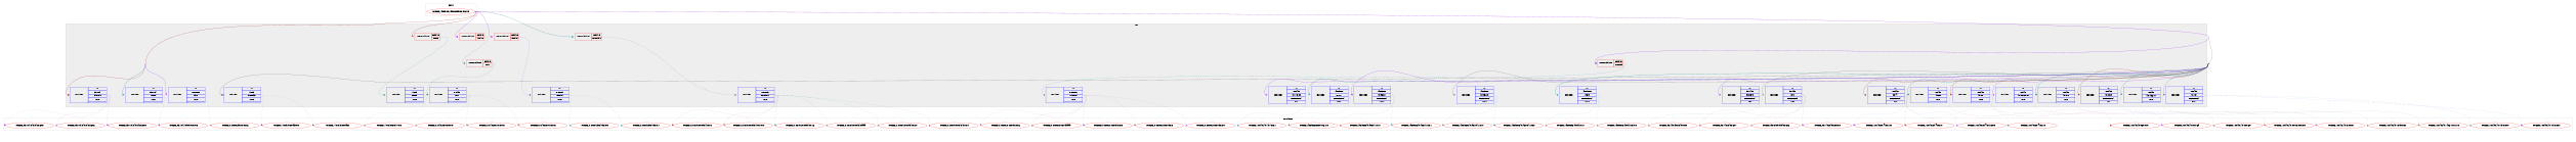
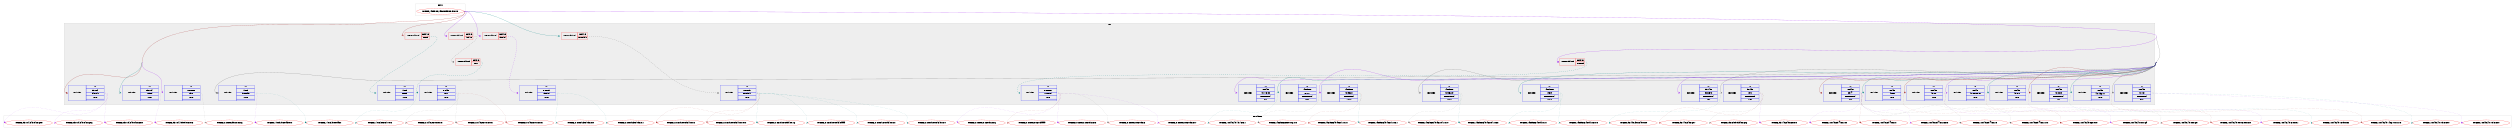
  digraph {
    compound=true
    concentrate=true
    fontname=Helvetica
    fontsize=10
    newrank=true
    rankdir=TB
    ranksep=1.5
    node [color=red fontname=Helvetica fontsize=10]
    edge [arrowhead=dot color=teal headport=w style=dotted tailport=e weight=100]
    n1 [label="portage://xfce-extra/xfce4-screensaver-0.1.8" width=4]
    n2 [color=blue label=<<TABLE BORDER="0" CELLBORDER="1" CELLSPACING="0" CELLPADDING="4" WIDTH="220"><TR><TD ROWSPAN="6" CELLPADDING="30">pack_dep</TD></TR><TR><TD WIDTH="110">no</TD></TR><TR><TD>dev-util</TD></TR><TR><TD>glib-utils</TD></TR><TR><TD>none</TD></TR><TR><TD></TD></TR></TABLE>> shape=none]
    n3 [color=blue label=<<TABLE BORDER="0" CELLBORDER="1" CELLSPACING="0" CELLPADDING="4" WIDTH="220"><TR><TD ROWSPAN="6" CELLPADDING="30">pack_dep</TD></TR><TR><TD WIDTH="110">no</TD></TR><TR><TD>dev-util</TD></TR><TR><TD>intltool</TD></TR><TR><TD>none</TD></TR><TR><TD></TD></TR></TABLE>> shape=none]
    n4 [color=blue label=<<TABLE BORDER="0" CELLBORDER="1" CELLSPACING="0" CELLPADDING="4" WIDTH="220"><TR><TD ROWSPAN="6" CELLPADDING="30">pack_dep</TD></TR><TR><TD WIDTH="110">no</TD></TR><TR><TD>sys-apps</TD></TR><TR><TD>dbus</TD></TR><TR><TD>none</TD></TR><TR><TD></TD></TR></TABLE>> shape=none]
    n5 [color=blue label=<<TABLE BORDER="0" CELLBORDER="1" CELLSPACING="0" CELLPADDING="4" WIDTH="220"><TR><TD ROWSPAN="6" CELLPADDING="30">pack_dep</TD></TR><TR><TD WIDTH="110">no</TD></TR><TR><TD>virtual</TD></TR><TR><TD>pkgconfig</TD></TR><TR><TD>none</TD></TR><TR><TD></TD></TR></TABLE>> shape=none]
    n6 [color=blue label=<<TABLE BORDER="0" CELLBORDER="1" CELLSPACING="0" CELLPADDING="4" WIDTH="220"><TR><TD ROWSPAN="6" CELLPADDING="30">pack_dep</TD></TR><TR><TD WIDTH="110">no</TD></TR><TR><TD>sys-auth</TD></TR><TR><TD>consolekit</TD></TR><TR><TD>none</TD></TR><TR><TD></TD></TR></TABLE>> shape=none]
    n7 [label=<<TABLE BORDER="0" CELLBORDER="1" CELLSPACING="0" CELLPADDING="4"><TR><TD ROWSPAN="3" CELLPADDING="10">use_conditional</TD></TR><TR><TD>positive</TD></TR><TR><TD>consolekit</TD></TR></TABLE>> shape=none]
    n8 [color=blue label=<<TABLE BORDER="0" CELLBORDER="1" CELLSPACING="0" CELLPADDING="4" WIDTH="220"><TR><TD ROWSPAN="6" CELLPADDING="30">pack_dep</TD></TR><TR><TD WIDTH="110">no</TD></TR><TR><TD>sys-auth</TD></TR><TR><TD>elogind</TD></TR><TR><TD>none</TD></TR><TR><TD></TD></TR></TABLE>> shape=none]
    n9 [label=<<TABLE BORDER="0" CELLBORDER="1" CELLSPACING="0" CELLPADDING="4"><TR><TD ROWSPAN="3" CELLPADDING="10">use_conditional</TD></TR><TR><TD>positive</TD></TR><TR><TD>elogind</TD></TR></TABLE>> shape=none]
    n10 [color=blue label=<<TABLE BORDER="0" CELLBORDER="1" CELLSPACING="0" CELLPADDING="4" WIDTH="220"><TR><TD ROWSPAN="6" CELLPADDING="30">pack_dep</TD></TR><TR><TD WIDTH="110">no</TD></TR><TR><TD>sys-libs</TD></TR><TR><TD>pam</TD></TR><TR><TD>none</TD></TR><TR><TD></TD></TR></TABLE>> shape=none]
    n11 [label=<<TABLE BORDER="0" CELLBORDER="1" CELLSPACING="0" CELLPADDING="4"><TR><TD ROWSPAN="3" CELLPADDING="10">use_conditional</TD></TR><TR><TD>positive</TD></TR><TR><TD>pam</TD></TR></TABLE>> shape=none]
    n12 [label=<<TABLE BORDER="0" CELLBORDER="1" CELLSPACING="0" CELLPADDING="4"><TR><TD ROWSPAN="3" CELLPADDING="10">use_conditional</TD></TR><TR><TD>positive</TD></TR><TR><TD>locking</TD></TR></TABLE>> shape=none]
    n13 [color=blue label=<<TABLE BORDER="0" CELLBORDER="1" CELLSPACING="0" CELLPADDING="4" WIDTH="220"><TR><TD ROWSPAN="6" CELLPADDING="30">pack_dep</TD></TR><TR><TD WIDTH="110">no</TD></TR><TR><TD>virtual</TD></TR><TR><TD>opengl</TD></TR><TR><TD>none</TD></TR><TR><TD></TD></TR></TABLE>> shape=none]
    n14 [label=<<TABLE BORDER="0" CELLBORDER="1" CELLSPACING="0" CELLPADDING="4"><TR><TD ROWSPAN="3" CELLPADDING="10">use_conditional</TD></TR><TR><TD>positive</TD></TR><TR><TD>opengl</TD></TR></TABLE>> shape=none]
    n15 [color=blue label=<<TABLE BORDER="0" CELLBORDER="1" CELLSPACING="0" CELLPADDING="4" WIDTH="220"><TR><TD ROWSPAN="6" CELLPADDING="30">pack_dep</TD></TR><TR><TD WIDTH="110">no</TD></TR><TR><TD>sys-apps</TD></TR><TR><TD>systemd</TD></TR><TR><TD>none</TD></TR><TR><TD></TD></TR></TABLE>> shape=none]
    n16 [label=<<TABLE BORDER="0" CELLBORDER="1" CELLSPACING="0" CELLPADDING="4"><TR><TD ROWSPAN="3" CELLPADDING="10">use_conditional</TD></TR><TR><TD>positive</TD></TR><TR><TD>systemd</TD></TR></TABLE>> shape=none]
    n17 [color=blue label=<<TABLE BORDER="0" CELLBORDER="1" CELLSPACING="0" CELLPADDING="4" WIDTH="220"><TR><TD ROWSPAN="6" CELLPADDING="30">pack_dep</TD></TR><TR><TD WIDTH="110">no</TD></TR><TR><TD>dev-libs</TD></TR><TR><TD>dbus-glib</TD></TR><TR><TD>greaterequal</TD></TR><TR><TD>0.30</TD></TR></TABLE>> shape=none]
    n18 [color=blue label=<<TABLE BORDER="0" CELLBORDER="1" CELLSPACING="0" CELLPADDING="4" WIDTH="220"><TR><TD ROWSPAN="6" CELLPADDING="30">pack_dep</TD></TR><TR><TD WIDTH="110">no</TD></TR><TR><TD>dev-libs</TD></TR><TR><TD>glib</TD></TR><TR><TD>greaterequal</TD></TR><TR><TD>2.50</TD></TR></TABLE>> shape=none]
    n19 [color=blue label=<<TABLE BORDER="0" CELLBORDER="1" CELLSPACING="0" CELLPADDING="4" WIDTH="220"><TR><TD ROWSPAN="6" CELLPADDING="30">pack_dep</TD></TR><TR><TD WIDTH="110">no</TD></TR><TR><TD>x11-libs</TD></TR><TR><TD>gtk+</TD></TR><TR><TD>greaterequal</TD></TR><TR><TD>3.22</TD></TR></TABLE>> shape=none]
    n20 [color=blue label=<<TABLE BORDER="0" CELLBORDER="1" CELLSPACING="0" CELLPADDING="4" WIDTH="220"><TR><TD ROWSPAN="6" CELLPADDING="30">pack_dep</TD></TR><TR><TD WIDTH="110">no</TD></TR><TR><TD>x11-libs</TD></TR><TR><TD>libICE</TD></TR><TR><TD>none</TD></TR><TR><TD></TD></TR></TABLE>> shape=none]
    n21 [color=blue label=<<TABLE BORDER="0" CELLBORDER="1" CELLSPACING="0" CELLPADDING="4" WIDTH="220"><TR><TD ROWSPAN="6" CELLPADDING="30">pack_dep</TD></TR><TR><TD WIDTH="110">no</TD></TR><TR><TD>x11-libs</TD></TR><TR><TD>libX11</TD></TR><TR><TD>none</TD></TR><TR><TD></TD></TR></TABLE>> shape=none]
    n22 [color=blue label=<<TABLE BORDER="0" CELLBORDER="1" CELLSPACING="0" CELLPADDING="4" WIDTH="220"><TR><TD ROWSPAN="6" CELLPADDING="30">pack_dep</TD></TR><TR><TD WIDTH="110">no</TD></TR><TR><TD>x11-libs</TD></TR><TR><TD>libXScrnSaver</TD></TR><TR><TD>none</TD></TR><TR><TD></TD></TR></TABLE>> shape=none]
    n23 [color=blue label=<<TABLE BORDER="0" CELLBORDER="1" CELLSPACING="0" CELLPADDING="4" WIDTH="220"><TR><TD ROWSPAN="6" CELLPADDING="30">pack_dep</TD></TR><TR><TD WIDTH="110">no</TD></TR><TR><TD>x11-libs</TD></TR><TR><TD>libXext</TD></TR><TR><TD>none</TD></TR><TR><TD></TD></TR></TABLE>> shape=none]
    n24 [color=blue label=<<TABLE BORDER="0" CELLBORDER="1" CELLSPACING="0" CELLPADDING="4" WIDTH="220"><TR><TD ROWSPAN="6" CELLPADDING="30">pack_dep</TD></TR><TR><TD WIDTH="110">no</TD></TR><TR><TD>x11-libs</TD></TR><TR><TD>libXrandr</TD></TR><TR><TD>greaterequal</TD></TR><TR><TD>1.3</TD></TR></TABLE>> shape=none]
    n25 [color=blue label=<<TABLE BORDER="0" CELLBORDER="1" CELLSPACING="0" CELLPADDING="4" WIDTH="220"><TR><TD ROWSPAN="6" CELLPADDING="30">pack_dep</TD></TR><TR><TD WIDTH="110">no</TD></TR><TR><TD>x11-libs</TD></TR><TR><TD>libXxf86vm</TD></TR><TR><TD>none</TD></TR><TR><TD></TD></TR></TABLE>> shape=none]
    n26 [color=blue label=<<TABLE BORDER="0" CELLBORDER="1" CELLSPACING="0" CELLPADDING="4" WIDTH="220"><TR><TD ROWSPAN="6" CELLPADDING="30">pack_dep</TD></TR><TR><TD WIDTH="110">no</TD></TR><TR><TD>x11-libs</TD></TR><TR><TD>libwnck</TD></TR><TR><TD>greaterequal</TD></TR><TR><TD>3.20</TD></TR></TABLE>> shape=none]
    n27 [color=blue label=<<TABLE BORDER="0" CELLBORDER="1" CELLSPACING="0" CELLPADDING="4" WIDTH="220"><TR><TD ROWSPAN="6" CELLPADDING="30">pack_dep</TD></TR><TR><TD WIDTH="110">no</TD></TR><TR><TD>x11-libs</TD></TR><TR><TD>libxklavier</TD></TR><TR><TD>greaterequal</TD></TR><TR><TD>5.2</TD></TR></TABLE>> shape=none]
    n28 [color=blue label=<<TABLE BORDER="0" CELLBORDER="1" CELLSPACING="0" CELLPADDING="4" WIDTH="220"><TR><TD ROWSPAN="6" CELLPADDING="30">pack_dep</TD></TR><TR><TD WIDTH="110">no</TD></TR><TR><TD>xfce-base</TD></TR><TR><TD>garcon</TD></TR><TR><TD>greaterequal</TD></TR><TR><TD>0.5.0</TD></TR></TABLE>> shape=none]
    n29 [color=blue label=<<TABLE BORDER="0" CELLBORDER="1" CELLSPACING="0" CELLPADDING="4" WIDTH="220"><TR><TD ROWSPAN="6" CELLPADDING="30">pack_dep</TD></TR><TR><TD WIDTH="110">no</TD></TR><TR><TD>xfce-base</TD></TR><TR><TD>libxfce4ui</TD></TR><TR><TD>greaterequal</TD></TR><TR><TD>4.12.1</TD></TR></TABLE>> shape=none]
    n30 [color=blue label=<<TABLE BORDER="0" CELLBORDER="1" CELLSPACING="0" CELLPADDING="4" WIDTH="220"><TR><TD ROWSPAN="6" CELLPADDING="30">pack_dep</TD></TR><TR><TD WIDTH="110">no</TD></TR><TR><TD>xfce-base</TD></TR><TR><TD>libxfce4util</TD></TR><TR><TD>greaterequal</TD></TR><TR><TD>4.12.1</TD></TR></TABLE>> shape=none]
    n31 [color=blue label=<<TABLE BORDER="0" CELLBORDER="1" CELLSPACING="0" CELLPADDING="4" WIDTH="220"><TR><TD ROWSPAN="6" CELLPADDING="30">pack_dep</TD></TR><TR><TD WIDTH="110">no</TD></TR><TR><TD>xfce-base</TD></TR><TR><TD>xfconf</TD></TR><TR><TD>greaterequal</TD></TR><TR><TD>4.12.1</TD></TR></TABLE>> shape=none]
    n32 [label="portage://sys-apps/dbus-1.12.16" width=4]
    n33 [label="portage://dev-util/glib-utils-2.58.3" width=4]
    n34 [label="portage://dev-util/glib-utils-2.60.6" width=4]
    n35 [label="portage://dev-util/glib-utils-2.60.8" width=4]
    n36 [label="portage://dev-util/intltool-0.51.0-r2" width=4]
    n37 [label="portage://virtual/pkgconfig-0-r1" width=4]
    n38 [label="portage://virtual/pkgconfig-1" width=4]
    n39 [label="portage://sys-auth/consolekit-0.4.6" width=4]
    n40 [label="portage://sys-auth/consolekit-1.1.0-r1" width=4]
    n41 [label="portage://sys-auth/consolekit-1.1.2" width=4]
    n42 [label="portage://sys-auth/consolekit-1.2.0" width=4]
    n43 [label="portage://sys-auth/consolekit-1.2.1" width=4]
    n44 [label="portage://sys-auth/consolekit-9999" width=4]
    n45 [label="portage://sys-auth/elogind-241.3" width=4]
    n46 [label="portage://sys-auth/elogind-241.4" width=4]
    n47 [label="portage://sys-libs/pam-1.2.1-r2" width=4]
    n48 [label="portage://sys-libs/pam-1.3.0-r2" width=4]
    n49 [label="portage://sys-libs/pam-1.3.1-r1" width=4]
    n50 [label="portage://virtual/opengl-7.0-r2" width=4]
    n51 [label="portage://sys-apps/systemd-242-r6" width=4]
    n52 [label="portage://sys-apps/systemd-242-r7" width=4]
    n53 [label="portage://sys-apps/systemd-243" width=4]
    n54 [label="portage://sys-apps/systemd-243-r2" width=4]
    n55 [label="portage://sys-apps/systemd-9999" width=4]
    n56 [label="portage://dev-libs/dbus-glib-0.110" width=4]
    n57 [label="portage://dev-libs/glib-2.58.3-r1" width=4]
    n58 [label="portage://dev-elogind/glib-2.60.6" width=4]
    n59 [label="portage://dev-libs/glib-2.60.7" width=4]
    n60 [label="portage://x11-libs/gtk+-2.24.32-r1" width=4]
    n61 [label="portage://x11-libs/gtk+-3.24.1" width=4]
    n62 [label="portage://x11-libs/gtk+-3.24.11" width=4]
+   n63 [label="portage://x11-libs/gtk+-3.24.4-r1" width=4]
    n64 [label="portage://x11-libs/gtk+-3.24.8" width=4]
    n65 [label="portage://x11-libs/libICE-1.0.10" width=4]
    n66 [label="portage://x11-libs/libX11-1.6.8" width=4]
    n67 [label="portage://x11-libs/libX11-1.6.9" width=4]
    n68 [label="portage://x11-libs/libXScrnSaver-1.2.3" width=4]
    n69 [label="portage://x11-libs/libXext-1.3.4" width=4]
    n70 [label="portage://x11-libs/libXrandr-1.5.2" width=4]
    n71 [label="portage://x11-libs/libXxf86vm-1.1.4-r1" width=4]
    n72 [label="portage://x11-libs/libwnck-2.31.0" width=4]
    n73 [label="portage://x11-libs/libwnck-3.30.0" width=4]
    n74 [label="portage://xfce-base/libxfce4ui-4.13.4" width=4]
    n75 [label="portage://xfce-base/libxfce4ui-4.14.1" width=4]
    n76 [label="portage://x11-libs/libxklavier-5.4" width=4]
    n77 [label="portage://xfce-base/garcon-0.6.4-r1" width=4]
    n78 [label="portage://xfce-base/libxfce4util-4.13.2" width=4]
    n79 [label="portage://xfce-base/libxfce4util-4.14.0" width=4]
    n80 [label="portage://xfce-base/xfconf-4.12.1-r1" width=4]
    n81 [label="portage://xfce-base/xfconf-4.14.1" width=4]
    subgraph cluster_1 {
      color=gray
      label=<<i>ebuild</i>>
      rank=same
      n1
    }
    subgraph cluster_2 {
      color=gray
      label=<<i>dependencies</i>>
      subgraph cluster_3 {
        color=gray
        fillcolor="#eeeeee"
        label=<<i>compile</i>>
        style=filled
        subgraph sub_4 {
          color=gray
          fillcolor="#eeeeee"
          label=<<i>compile</i>>
          style=filled
          n2
        }
        subgraph sub_5 {
          color=gray
          fillcolor="#eeeeee"
          label=<<i>compile</i>>
          style=filled
          n3
        }
        subgraph sub_6 {
          color=gray
          fillcolor="#eeeeee"
          label=<<i>compile</i>>
          style=filled
          n4
        }
        subgraph sub_7 {
          color=gray
          fillcolor="#eeeeee"
          label=<<i>compile</i>>
          style=filled
          n5
        }
      }
      subgraph cluster_8 {
        color=gray
        fillcolor="#eeeeee"
        label=<<i>compile and run</i>>
        style=filled
        subgraph sub_9 {
          color=gray
          fillcolor="#eeeeee"
          label=<<i>compile and run</i>>
          style=filled
          n7
          subgraph sub_10 {
            color=gray
            fillcolor="#eeeeee"
            label=<<i>compile and run</i>>
            style=filled
            n6
          }
        }
        subgraph sub_11 {
          color=gray
          fillcolor="#eeeeee"
          label=<<i>compile and run</i>>
          style=filled
          n9
          subgraph sub_12 {
            color=gray
            fillcolor="#eeeeee"
            label=<<i>compile and run</i>>
            style=filled
            n8
          }
        }
        subgraph sub_13 {
          color=gray
          fillcolor="#eeeeee"
          label=<<i>compile and run</i>>
          style=filled
          n12
          subgraph sub_14 {
            color=gray
            fillcolor="#eeeeee"
            label=<<i>compile and run</i>>
            style=filled
            n11
            subgraph sub_15 {
              color=gray
              fillcolor="#eeeeee"
              label=<<i>compile and run</i>>
              style=filled
              n10
            }
          }
        }
        subgraph sub_16 {
          color=gray
          fillcolor="#eeeeee"
          label=<<i>compile and run</i>>
          style=filled
          n14
          subgraph sub_17 {
            color=gray
            fillcolor="#eeeeee"
            label=<<i>compile and run</i>>
            style=filled
            n13
          }
        }
        subgraph sub_18 {
          color=gray
          fillcolor="#eeeeee"
          label=<<i>compile and run</i>>
          style=filled
          n16
          subgraph sub_19 {
            color=gray
            fillcolor="#eeeeee"
            label=<<i>compile and run</i>>
            style=filled
            n15
          }
        }
        subgraph sub_20 {
          color=gray
          fillcolor="#eeeeee"
          label=<<i>compile and run</i>>
          style=filled
          n17
        }
        subgraph sub_21 {
          color=gray
          fillcolor="#eeeeee"
          label=<<i>compile and run</i>>
          style=filled
          n18
        }
        subgraph sub_22 {
          color=gray
          fillcolor="#eeeeee"
          label=<<i>compile and run</i>>
          style=filled
          n19
        }
        subgraph sub_23 {
          color=gray
          fillcolor="#eeeeee"
          label=<<i>compile and run</i>>
          style=filled
          n20
        }
        subgraph sub_24 {
          color=gray
          fillcolor="#eeeeee"
          label=<<i>compile and run</i>>
          style=filled
          n21
        }
        subgraph sub_25 {
          color=gray
          fillcolor="#eeeeee"
          label=<<i>compile and run</i>>
          style=filled
          n22
        }
        subgraph sub_26 {
          color=gray
          fillcolor="#eeeeee"
          label=<<i>compile and run</i>>
          style=filled
          n23
        }
        subgraph sub_27 {
          color=gray
          fillcolor="#eeeeee"
          label=<<i>compile and run</i>>
          style=filled
          n24
        }
        subgraph sub_28 {
          color=gray
          fillcolor="#eeeeee"
          label=<<i>compile and run</i>>
          style=filled
          n25
        }
        subgraph sub_29 {
          color=gray
          fillcolor="#eeeeee"
          label=<<i>compile and run</i>>
          style=filled
          n26
        }
        subgraph sub_30 {
          color=gray
          fillcolor="#eeeeee"
          label=<<i>compile and run</i>>
          style=filled
          n27
        }
        subgraph sub_31 {
          color=gray
          fillcolor="#eeeeee"
          label=<<i>compile and run</i>>
          style=filled
          n28
        }
        subgraph sub_32 {
          color=gray
          fillcolor="#eeeeee"
          label=<<i>compile and run</i>>
          style=filled
          n29
        }
        subgraph sub_33 {
          color=gray
          fillcolor="#eeeeee"
          label=<<i>compile and run</i>>
          style=filled
          n30
        }
        subgraph sub_34 {
          color=gray
          fillcolor="#eeeeee"
          label=<<i>compile and run</i>>
          style=filled
          n31
        }
      }
      subgraph cluster_35 {
        color=gray
        fillcolor="#eeeeee"
        label=<<i>run</i>>
        style=filled
      }
    }
    subgraph cluster_36 {
      color=gray
      label=<<i>candidates</i>>
      rank=same
      subgraph sub_37 {
        color=black
        label=<<i>candidates</i>>
        nodesep=1
        rank=same
        n32
      }
      subgraph sub_38 {
        color=black
        label=<<i>candidates</i>>
        nodesep=1
        rank=same
        n33
        n34
        n35
      }
      subgraph sub_39 {
        color=black
        label=<<i>candidates</i>>
        nodesep=1
        rank=same
        n36
      }
      subgraph sub_40 {
        color=black
        label=<<i>candidates</i>>
        nodesep=1
        rank=same
        n37
        n38
      }
      subgraph sub_41 {
        color=black
        label=<<i>candidates</i>>
        nodesep=1
        rank=same
        n39
        n40
        n41
        n42
        n43
        n44
      }
      subgraph sub_42 {
        color=black
        label=<<i>candidates</i>>
        nodesep=1
        rank=same
        n45
        n46
      }
      subgraph sub_43 {
        color=black
        label=<<i>candidates</i>>
        nodesep=1
        rank=same
        n47
        n48
        n49
      }
      subgraph sub_44 {
        color=black
        label=<<i>candidates</i>>
        nodesep=1
        rank=same
        n50
      }
      subgraph sub_45 {
        color=black
        label=<<i>candidates</i>>
        nodesep=1
        rank=same
        n51
        n52
        n53
        n54
        n55
      }
      subgraph sub_46 {
        color=black
        label=<<i>candidates</i>>
        nodesep=1
        rank=same
        n56
      }
      subgraph sub_47 {
        color=black
        label=<<i>candidates</i>>
        nodesep=1
        rank=same
        n57
        n58
        n59
      }
      subgraph sub_48 {
        color=black
        label=<<i>candidates</i>>
        nodesep=1
        rank=same
        n60
        n61
        n62
+       n63
        n64
      }
      subgraph sub_49 {
        color=black
        label=<<i>candidates</i>>
        nodesep=1
        rank=same
        n65
      }
      subgraph sub_50 {
        color=black
        label=<<i>candidates</i>>
        nodesep=1
        rank=same
        n66
        n67
      }
      subgraph sub_51 {
        color=black
        label=<<i>candidates</i>>
        nodesep=1
        rank=same
        n68
      }
      subgraph sub_52 {
        color=black
        label=<<i>candidates</i>>
        nodesep=1
        rank=same
        n69
      }
      subgraph sub_53 {
        color=black
        label=<<i>candidates</i>>
        nodesep=1
        rank=same
        n70
      }
      subgraph sub_54 {
        color=black
        label=<<i>candidates</i>>
        nodesep=1
        rank=same
        n71
      }
      subgraph sub_55 {
        color=black
        label=<<i>candidates</i>>
        nodesep=1
        rank=same
        n72
        n73
      }
      subgraph sub_56 {
        color=black
        label=<<i>candidates</i>>
        nodesep=1
        rank=same
        n74
        n75
      }
      subgraph sub_57 {
        color=black
        label=<<i>candidates</i>>
        nodesep=1
        rank=same
        n76
      }
      subgraph sub_58 {
        color=black
        label=<<i>candidates</i>>
        nodesep=1
        rank=same
        n77
      }
      subgraph sub_59 {
        color=black
        label=<<i>candidates</i>>
        nodesep=1
        rank=same
        n78
        n79
      }
      subgraph sub_60 {
        color=black
        label=<<i>candidates</i>>
        nodesep=1
        rank=same
        n80
        n81
      }
    }
    n1 -> n2 [arrowhead=tee color=brown style=solid weight=20]
    n1 -> n3 [arrowhead=vee style=solid weight=20]
    n1 -> n4 [arrowhead=vee color=purple style=solid weight=20]
    n1 -> n5 [color=gray40 style=solid weight=20]
    n1 -> n7 [arrowhead=vee style=solid weight=20]
    n1 -> n9 [color=purple style=solid weight=20]
    n1 -> n12 [color=purple style=solid weight=20]
    n1 -> n14 [arrowhead=vee color=brown style=solid weight=20]
    n1 -> n16 [arrowhead=tee color=purple style=solid weight=20]
    n1 -> n17 [arrowhead=vee color=purple style=solid weight=20]
    n1 -> n18 [arrowhead=tee color=gray40 style=solid weight=20]
    n1 -> n19 [color=brown style=solid weight=20]
    n1 -> n20 [style=solid weight=20]
    n1 -> n21 [color=brown style=solid weight=20]
    n1 -> n22 [arrowhead=tee color=purple style=solid weight=20]
    n1 -> n23 [style=solid weight=20]
    n1 -> n24 [color=brown style=solid weight=20]
    n1 -> n25 [arrowhead=vee style=solid weight=20]
    n1 -> n26 [color=gray40 style=solid weight=20]
    n1 -> n27 [arrowhead=vee color=purple style=solid weight=20]
    n1 -> n28 [arrowhead=vee style=solid weight=20]
    n1 -> n29 [color=purple style=solid weight=20]
    n1 -> n30 [arrowhead=vee color=gray40 style=solid weight=20]
    n1 -> n31 [arrowhead=tee style=solid weight=20]
    n2 -> n33 [color=purple]
    n2 -> n34 [arrowhead=tee color=purple]
    n2 -> n35 [color=purple]
    n3 -> n36 [color=purple]
    n4 -> n32 [arrowhead=tee color=gray40]
    n5 -> n37 [color=purple]
    n5 -> n38
    n6 -> n39
    n6 -> n40 [arrowhead=vee color=brown]
    n6 -> n41 [color=brown]
    n6 -> n42 [arrowhead=tee]
    n6 -> n43 [arrowhead=tee]
    n6 -> n44 [arrowhead=tee]
    n7 -> n6 [color=gray40 style=dashed weight=20]
    n8 -> n45 [arrowhead=tee]
    n8 -> n46 [arrowhead=tee]
    n9 -> n8 [color=purple style=dashed weight=20]
    n10 -> n47 [arrowhead=vee color=brown]
    n10 -> n48 [color=gray40]
    n10 -> n49 [arrowhead=tee color=gray40]
    n11 -> n10 [style=dashed weight=20]
    n12 -> n11 [color=gray40 style=dashed weight=20]
    n13 -> n50 [arrowhead=tee]
    n14 -> n13 [arrowhead=vee style=dashed weight=20]
    n15 -> n51 [arrowhead=vee color=purple]
    n15 -> n52 [arrowhead=tee color=purple]
    n15 -> n53 [color=gray40]
    n15 -> n54 [color=purple]
    n15 -> n55 [arrowhead=tee color=brown]
    n16 -> n15 [arrowhead=tee style=dashed weight=20]
    n17 -> n56 [arrowhead=tee]
    n18 -> n57 [color=purple]
    n18 -> n58 [arrowhead=tee color=gray40]
    n18 -> n59 [arrowhead=tee color=brown]
    n19 -> n60 [arrowhead=tee color=purple]
    n19 -> n61 [color=brown]
    n19 -> n62 [color=purple]
+   n19 -> n63 [color=gray40]
    n19 -> n64 [color=gray40]
    n20 -> n65 [color=brown]
    n21 -> n66 [arrowhead=tee color=gray40]
    n21 -> n67 [arrowhead=vee color=purple]
    n22 -> n68 [arrowhead=vee color=brown]
    n23 -> n69 [arrowhead=vee color=purple]
    n24 -> n70 [arrowhead=tee]
    n25 -> n71 [arrowhead=vee color=brown]
    n26 -> n72 [color=purple]
    n26 -> n73 [arrowhead=tee]
    n27 -> n76 [arrowhead=tee]
    n28 -> n77 [color=gray40]
    n29 -> n74 [arrowhead=vee]
    n29 -> n75 [arrowhead=tee color=brown]
    n30 -> n78
    n30 -> n79 [color=gray40]
    n31 -> n80 [arrowhead=tee]
    n31 -> n81 [arrowhead=tee]
  }
